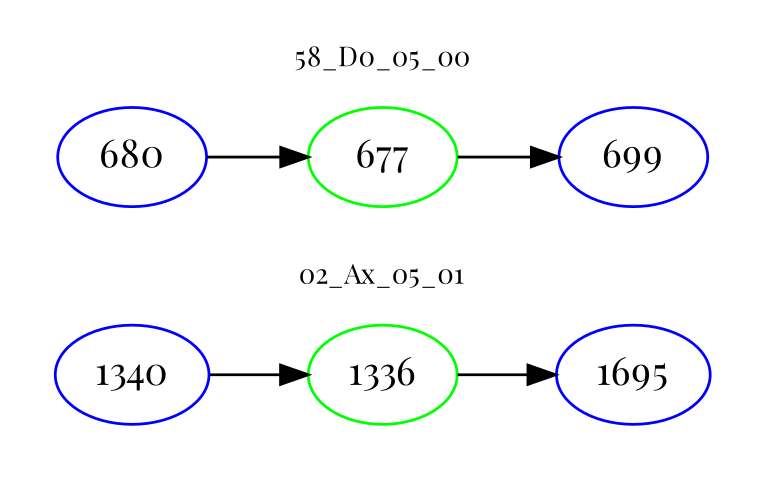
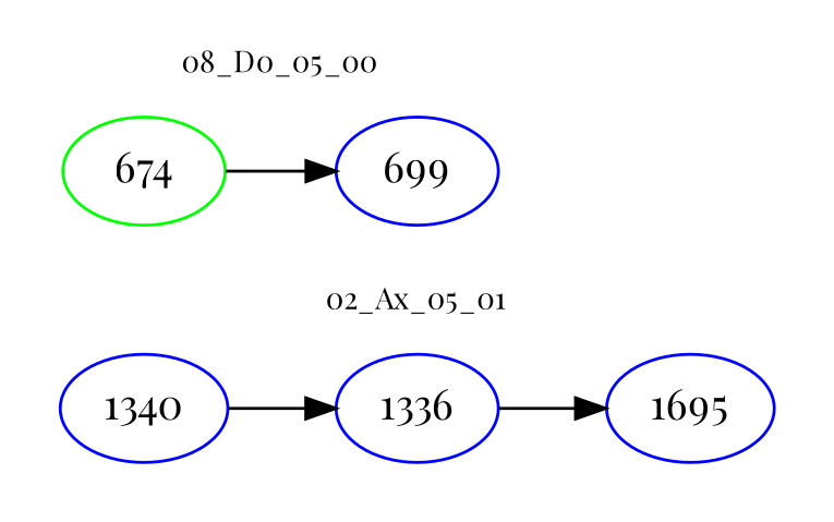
  digraph {
    fontname="Playfair Display"
    rankdir=LR
    node [color=blue fontname="Playfair Display"]
    edge [color=black fontname="Playfair Display"]
    n1 [label=1340]
-   n2 [color=green label=1336]
+   n2 [label=1336]
    n3 [label=1695]
-   n4 [label=680]
-   n5 [color=green label=677]
+   n5 [color=green label=674]
    n6 [label=699]
    subgraph cluster_1 {
      color=white
      fontsize=10
      label="02_Ax_05_01"
      n1
      n2
      n3
    }
    subgraph cluster_2 {
      color=white
      fontsize=10
-     label="58_D0_05_00"
-     n4
+     label="08_D0_05_00"
      n5
      n6
    }
    n1 -> n2
    n2 -> n3
-   n4 -> n5
    n5 -> n6
  }
